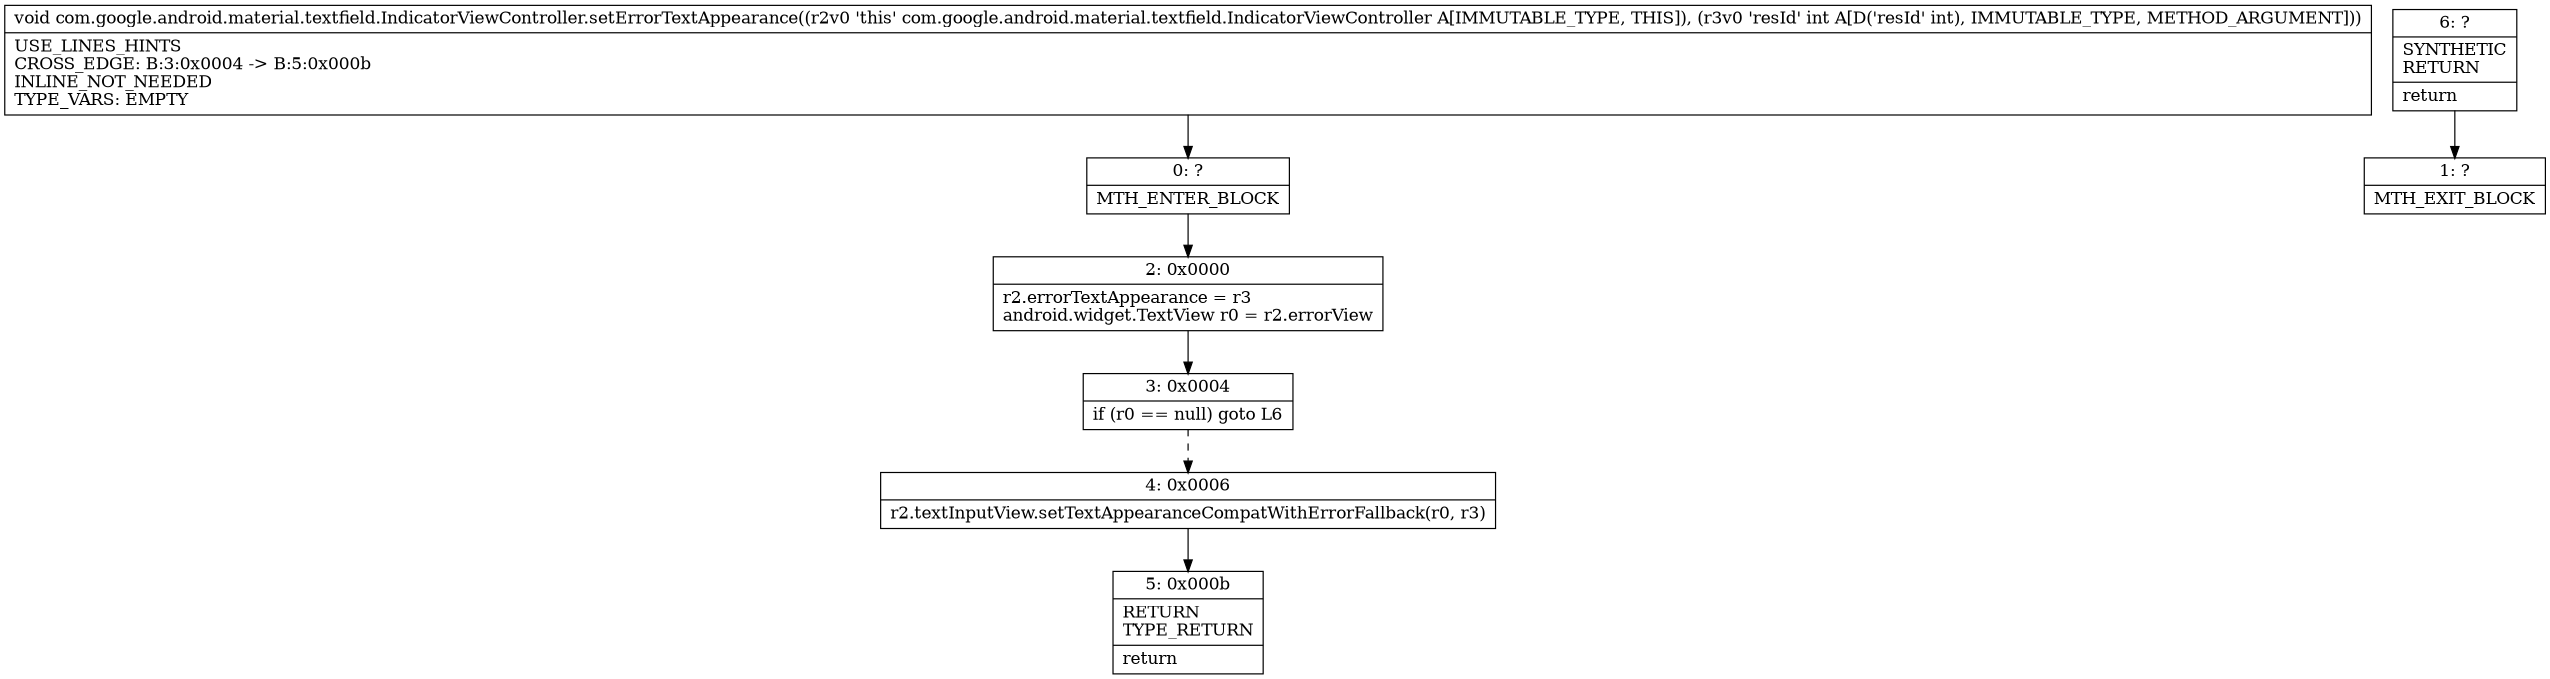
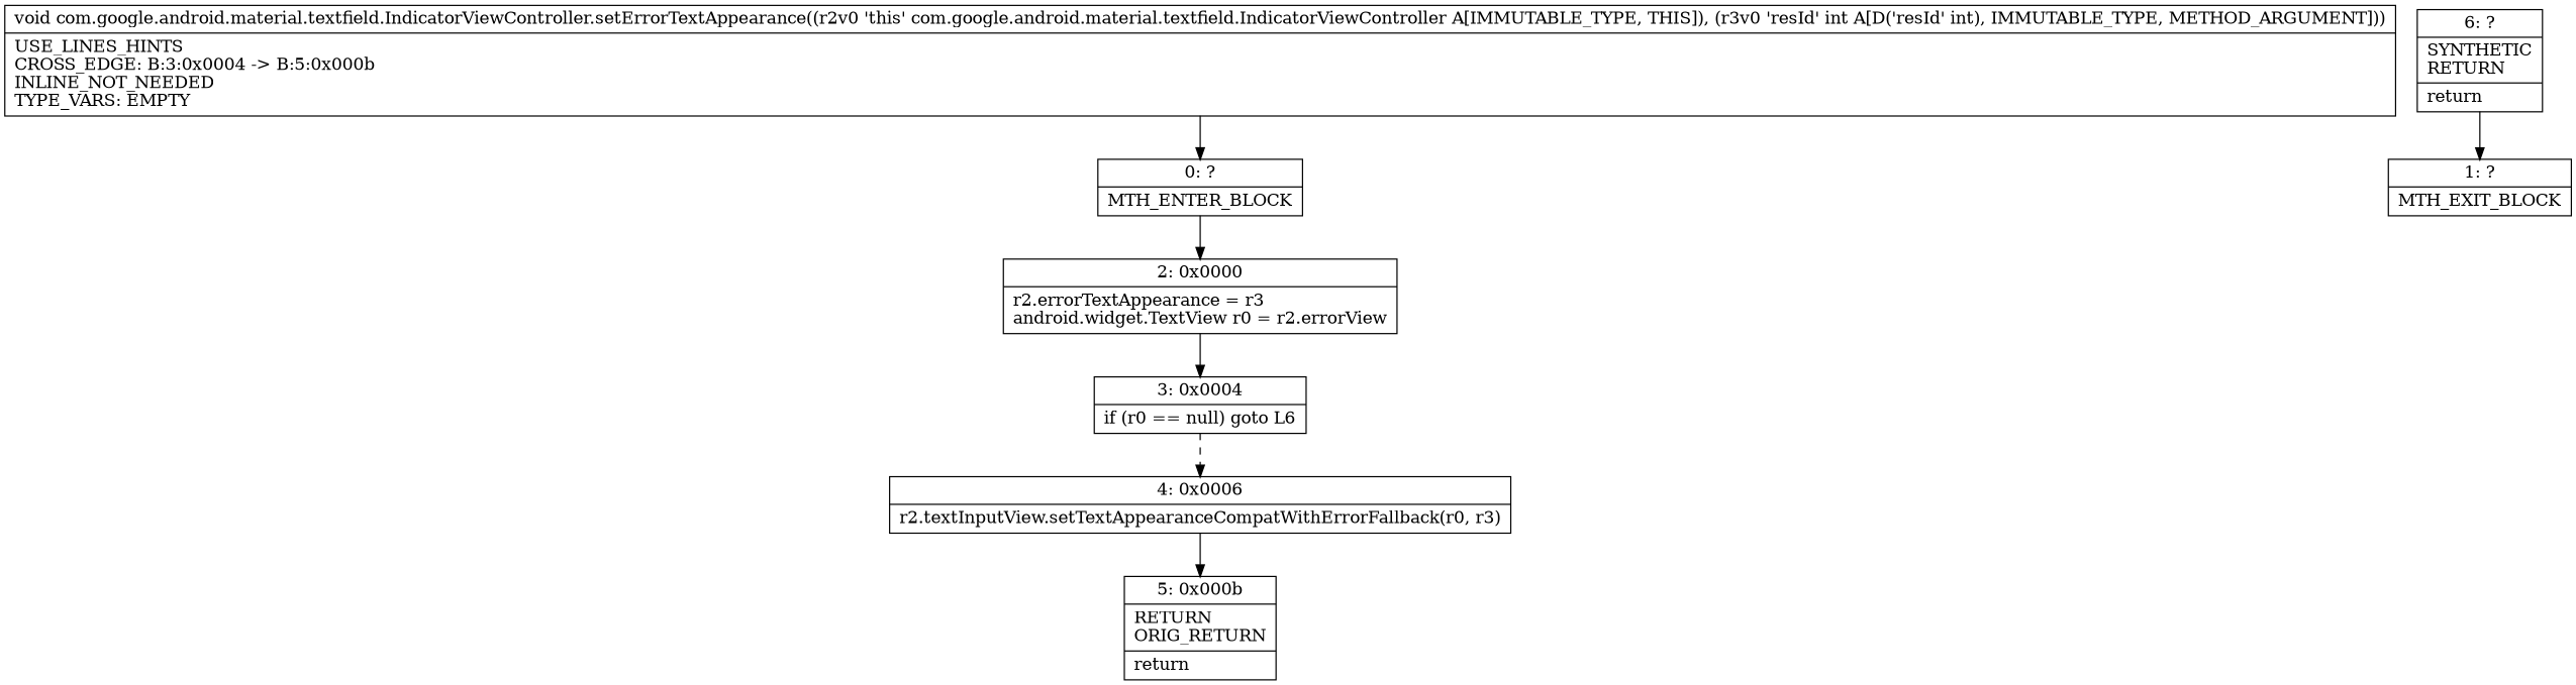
  digraph {
    node [shape=record]
    n1 [label="{0\:\ ?|MTH_ENTER_BLOCK\l}"]
    n2 [label="{2\:\ 0x0000|r2.errorTextAppearance = r3\landroid.widget.TextView r0 = r2.errorView\l}"]
    n3 [label="{3\:\ 0x0004|if (r0 == null) goto L6\l}"]
    n4 [label="{4\:\ 0x0006|r2.textInputView.setTextAppearanceCompatWithErrorFallback(r0, r3)\l}"]
-   n5 [label="{5\:\ 0x000b|RETURN\lTYPE_RETURN\l|return\l}"]
+   n5 [label="{5\:\ 0x000b|RETURN\lORIG_RETURN\l|return\l}"]
    n6 [label="{6\:\ ?|SYNTHETIC\lRETURN\l|return\l}"]
    n7 [label="{1\:\ ?|MTH_EXIT_BLOCK\l}"]
    n8 [label="{void com.google.android.material.textfield.IndicatorViewController.setErrorTextAppearance((r2v0 'this' com.google.android.material.textfield.IndicatorViewController A[IMMUTABLE_TYPE, THIS]), (r3v0 'resId' int A[D('resId' int), IMMUTABLE_TYPE, METHOD_ARGUMENT]))  | USE_LINES_HINTS\lCROSS_EDGE: B:3:0x0004 \-\> B:5:0x000b\lINLINE_NOT_NEEDED\lTYPE_VARS: EMPTY\l}"]
    n1 -> n2
    n2 -> n3
    n3 -> n4 [style=dashed]
    n4 -> n5
    n6 -> n7
    n8 -> n1
  }
